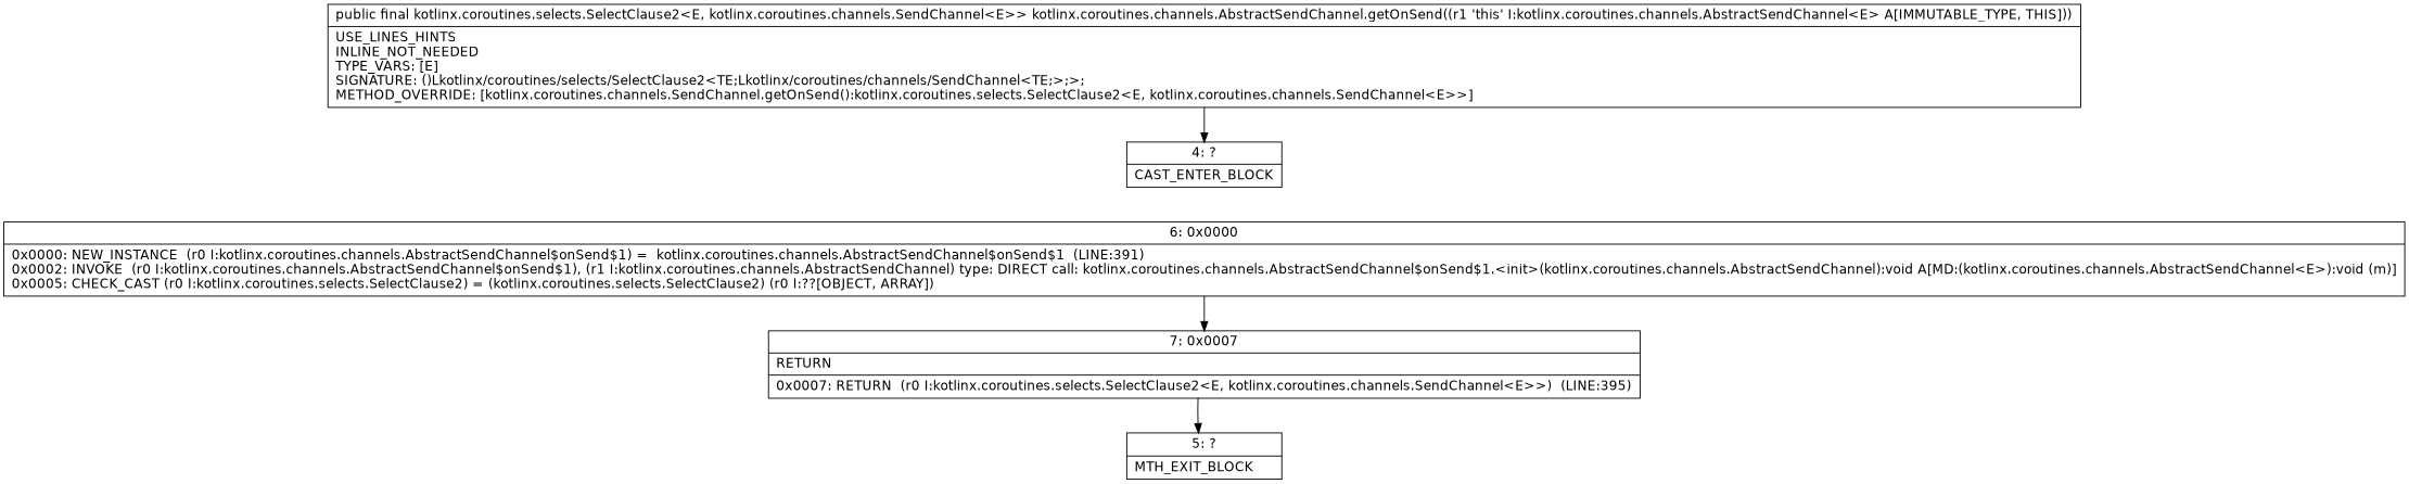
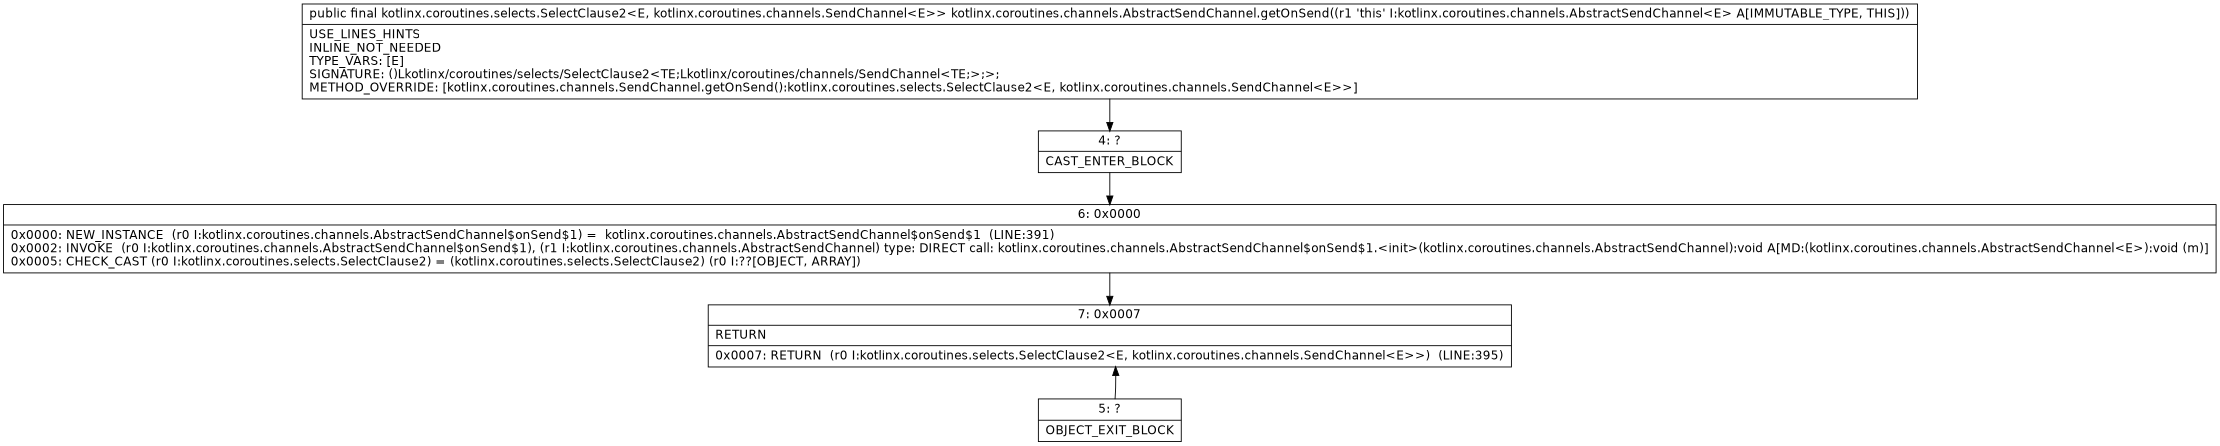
  digraph {
    fontname="DejaVu Sans"
    node [fontname="DejaVu Sans" shape=record]
    edge [fontname="DejaVu Sans"]
    n1 [label="{4\:\ ?|CAST_ENTER_BLOCK\l}"]
    n2 [label="{6\:\ 0x0000|0x0000: NEW_INSTANCE  (r0 I:kotlinx.coroutines.channels.AbstractSendChannel$onSend$1) =  kotlinx.coroutines.channels.AbstractSendChannel$onSend$1  (LINE:391)\l0x0002: INVOKE  (r0 I:kotlinx.coroutines.channels.AbstractSendChannel$onSend$1), (r1 I:kotlinx.coroutines.channels.AbstractSendChannel) type: DIRECT call: kotlinx.coroutines.channels.AbstractSendChannel$onSend$1.\<init\>(kotlinx.coroutines.channels.AbstractSendChannel):void A[MD:(kotlinx.coroutines.channels.AbstractSendChannel\<E\>):void (m)]\l0x0005: CHECK_CAST (r0 I:kotlinx.coroutines.selects.SelectClause2) = (kotlinx.coroutines.selects.SelectClause2) (r0 I:??[OBJECT, ARRAY]) \l}"]
    n3 [label="{7\:\ 0x0007|RETURN\l|0x0007: RETURN  (r0 I:kotlinx.coroutines.selects.SelectClause2\<E, kotlinx.coroutines.channels.SendChannel\<E\>\>)  (LINE:395)\l}"]
-   n4 [label="{5\:\ ?|MTH_EXIT_BLOCK\l}"]
+   n4 [label="{5\:\ ?|OBJECT_EXIT_BLOCK\l}"]
    n5 [label="{public final kotlinx.coroutines.selects.SelectClause2\<E, kotlinx.coroutines.channels.SendChannel\<E\>\> kotlinx.coroutines.channels.AbstractSendChannel.getOnSend((r1 'this' I:kotlinx.coroutines.channels.AbstractSendChannel\<E\> A[IMMUTABLE_TYPE, THIS]))  | USE_LINES_HINTS\lINLINE_NOT_NEEDED\lTYPE_VARS: [E]\lSIGNATURE: ()Lkotlinx\/coroutines\/selects\/SelectClause2\<TE;Lkotlinx\/coroutines\/channels\/SendChannel\<TE;\>;\>;\lMETHOD_OVERRIDE: [kotlinx.coroutines.channels.SendChannel.getOnSend():kotlinx.coroutines.selects.SelectClause2\<E, kotlinx.coroutines.channels.SendChannel\<E\>\>]\l}"]
+   n1 -> n2
    n2 -> n3
-   n3 -> n4
+   n4 -> n3
    n5 -> n1
  }
